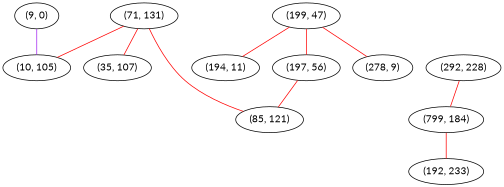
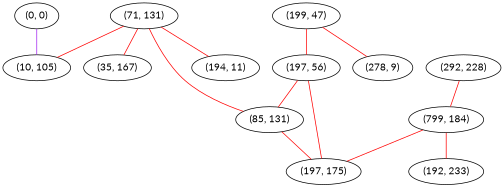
  graph {
    fontname=Lato
    node [fontname=Lato]
    edge [color=red fontname=Lato weight=1]
    "(71, 131)"
-   "(85, 131)" [label="(85, 121)"]
-   "(35, 167)" [label="(35, 107)"]
+   "(85, 131)"
+   "(35, 167)"
    "(10, 105)"
-   "(0, 0)" [label="(9, 0)"]
+   "(197, 175)"
+   "(0, 0)"
    "(199, 47)"
    "(194, 11)"
    "(197, 56)"
    "(278, 9)"
    n11 [label="(799, 184)"]
    "(292, 228)"
    "(192, 233)"
    "(71, 131)" -- "(85, 131)"
    "(71, 131)" -- "(35, 167)"
    "(71, 131)" -- "(10, 105)"
+   "(85, 131)" -- "(197, 175)"
    "(0, 0)" -- "(10, 105)" [color=purple weight=4]
-   "(199, 47)" -- "(194, 11)"
+   "(71, 131)" -- "(194, 11)"
    "(199, 47)" -- "(197, 56)"
    "(199, 47)" -- "(278, 9)"
    "(197, 56)" -- "(85, 131)"
+   "(197, 56)" -- "(197, 175)"
+   n11 -- "(197, 175)"
    n11 -- "(192, 233)"
    "(292, 228)" -- n11
  }
